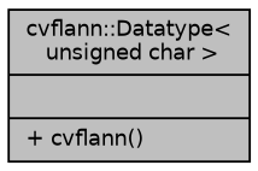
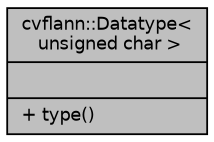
  digraph {
-   n1 [color=black fillcolor=grey75 fontcolor=black fontname=Helvetica fontsize=10 height=0.2 label="{cvflann::Datatype\<\l unsigned char \>\n||+ cvflann()\l}" shape=record style=filled width=0.4]
+   n1 [color=black fillcolor=grey75 fontcolor=black fontname=Helvetica fontsize=10 height=0.2 label="{cvflann::Datatype\<\l unsigned char \>\n||+ type()\l}" shape=record style=filled width=0.4]
  }
